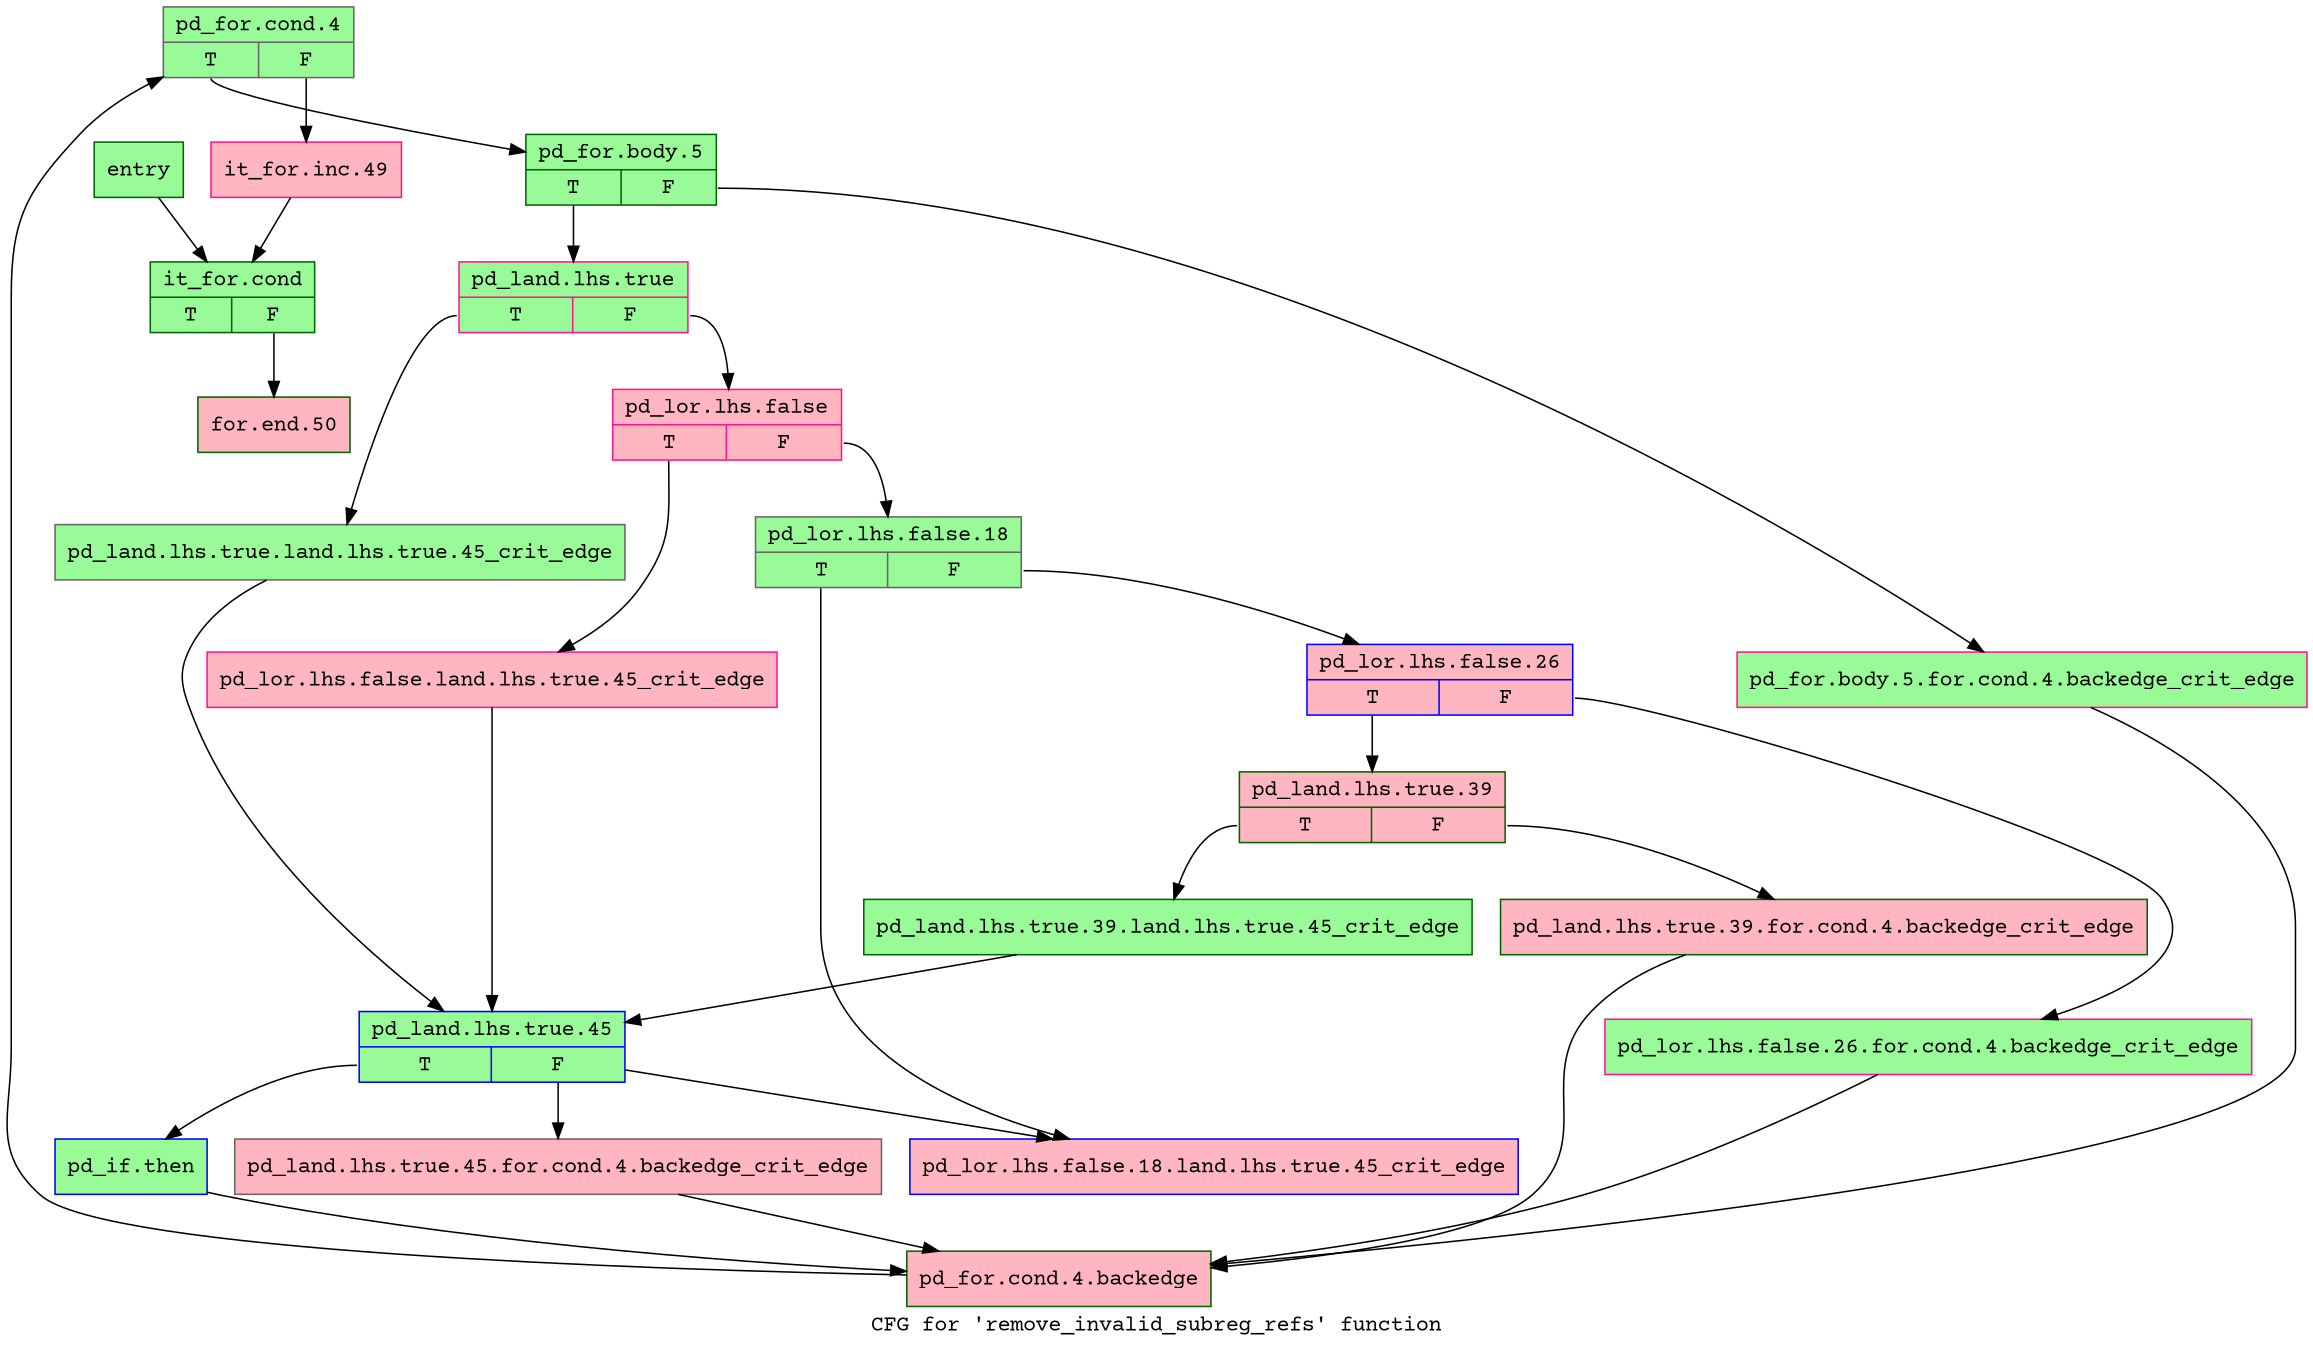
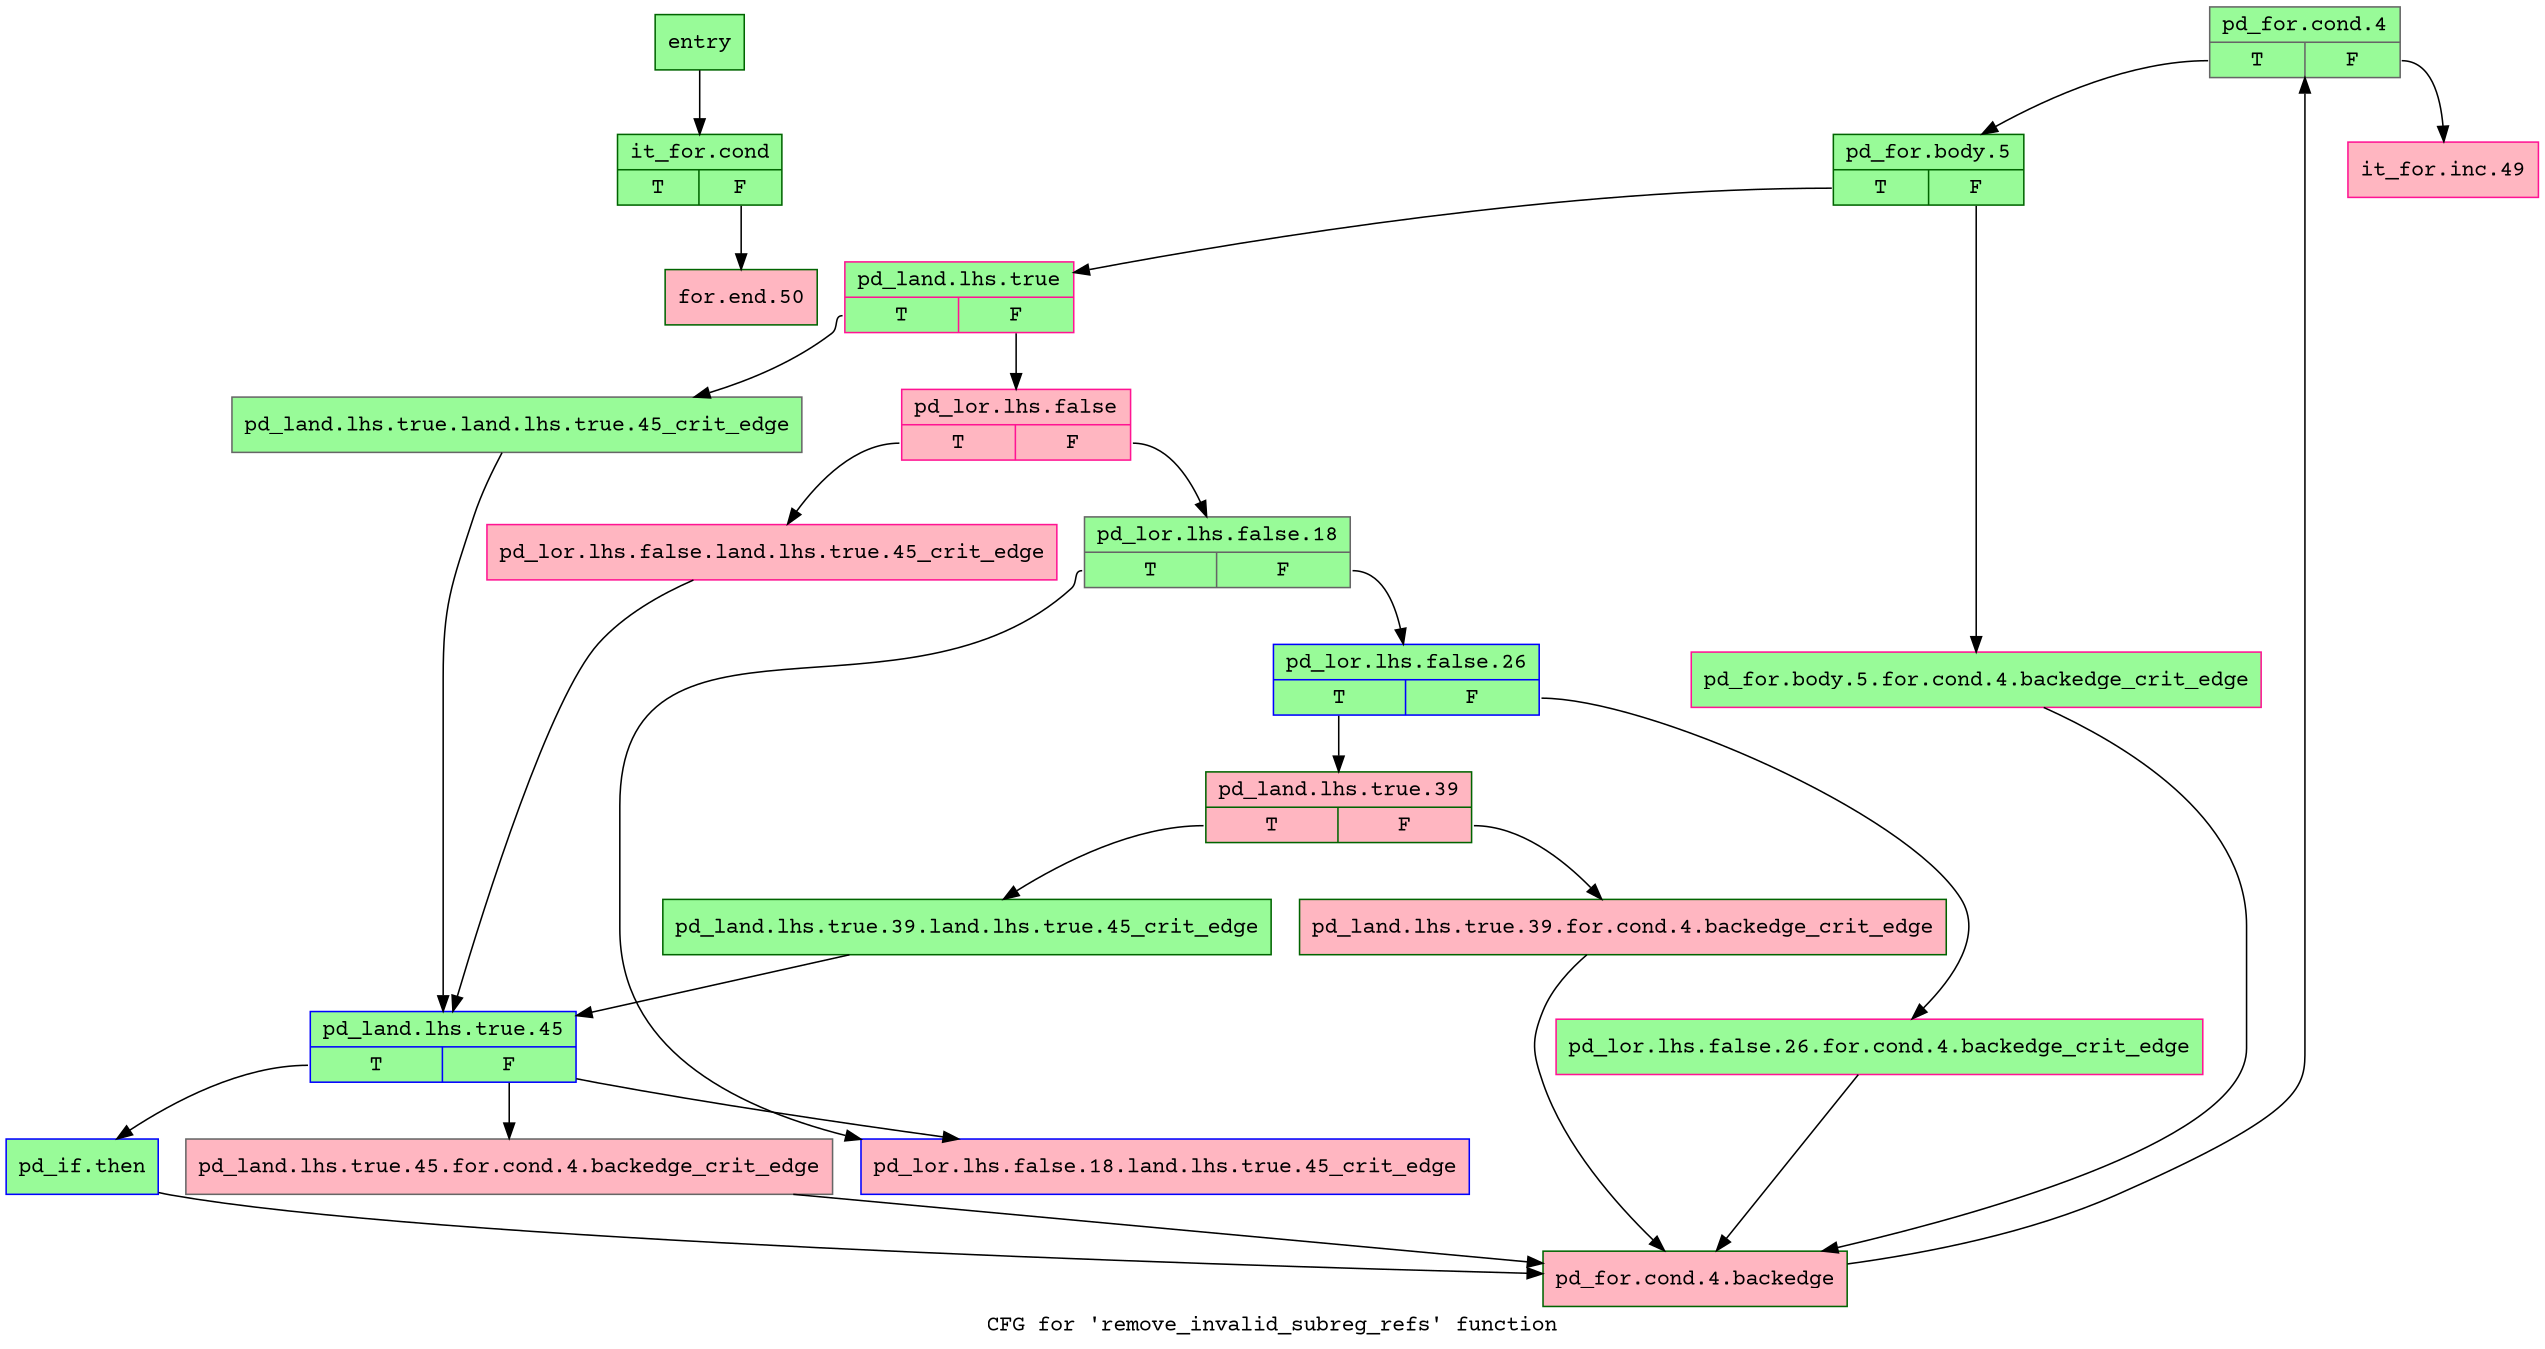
  digraph {
    fontname="Courier Prime"
    label="CFG for 'remove_invalid_subreg_refs' function"
    node [color=darkgreen fillcolor=palegreen fontname="Courier Prime" shape=record style=filled]
    edge [fontname="Courier Prime"]
    n1 [label="{entry}"]
    n2 [label="{it_for.cond|{<s0>T|<s1>F}}"]
    n3 [fillcolor=lightpink label="{for.end.50}"]
    n4 [color=gray40 label="{pd_for.cond.4|{<s0>T|<s1>F}}"]
    n5 [label="{pd_for.body.5|{<s0>T|<s1>F}}"]
    n6 [color=deeppink fillcolor=lightpink label="{it_for.inc.49}"]
    n7 [color=deeppink label="{pd_land.lhs.true|{<s0>T|<s1>F}}"]
    n8 [color=deeppink label="{pd_for.body.5.for.cond.4.backedge_crit_edge}"]
    n9 [color=gray40 label="{pd_land.lhs.true.land.lhs.true.45_crit_edge}"]
    n10 [color=deeppink fillcolor=lightpink label="{pd_lor.lhs.false|{<s0>T|<s1>F}}"]
    n11 [fillcolor=lightpink label="{pd_for.cond.4.backedge}"]
    n12 [color=blue label="{pd_land.lhs.true.45|{<s0>T|<s1>F}}"]
    n13 [color=deeppink fillcolor=lightpink label="{pd_lor.lhs.false.land.lhs.true.45_crit_edge}"]
    n14 [color=gray40 label="{pd_lor.lhs.false.18|{<s0>T|<s1>F}}"]
    n15 [color=blue label="{pd_if.then}"]
    n16 [color=gray40 fillcolor=lightpink label="{pd_land.lhs.true.45.for.cond.4.backedge_crit_edge}"]
    n17 [color=blue fillcolor=lightpink label="{pd_lor.lhs.false.18.land.lhs.true.45_crit_edge}"]
-   n18 [color=blue fillcolor=lightpink label="{pd_lor.lhs.false.26|{<s0>T|<s1>F}}"]
+   n18 [color=blue label="{pd_lor.lhs.false.26|{<s0>T|<s1>F}}"]
    n19 [fillcolor=lightpink label="{pd_land.lhs.true.39|{<s0>T|<s1>F}}"]
    n20 [color=deeppink label="{pd_lor.lhs.false.26.for.cond.4.backedge_crit_edge}"]
    n21 [label="{pd_land.lhs.true.39.land.lhs.true.45_crit_edge}"]
    n22 [fillcolor=lightpink label="{pd_land.lhs.true.39.for.cond.4.backedge_crit_edge}"]
    n1 -> n2
    n2 -> n3 [tailport=s1]
    n4 -> n5 [tailport=s0]
    n4 -> n6 [tailport=s1]
    n5 -> n7 [tailport=s0]
    n5 -> n8 [tailport=s1]
-   n6 -> n2
    n7 -> n9 [tailport=s0]
    n7 -> n10 [tailport=s1]
    n8 -> n11
    n9 -> n12
    n10 -> n13 [tailport=s0]
    n10 -> n14 [tailport=s1]
    n11 -> n4
    n12 -> n15 [tailport=s0]
    n12 -> n16 [tailport=s1]
    n12 -> n17
    n13 -> n12
    n14 -> n17 [tailport=s0]
    n14 -> n18 [tailport=s1]
    n15 -> n11
    n16 -> n11
    n18 -> n19 [tailport=s0]
    n18 -> n20 [tailport=s1]
    n19 -> n21 [tailport=s0]
    n19 -> n22 [tailport=s1]
    n20 -> n11
    n21 -> n12
    n22 -> n11
  }
